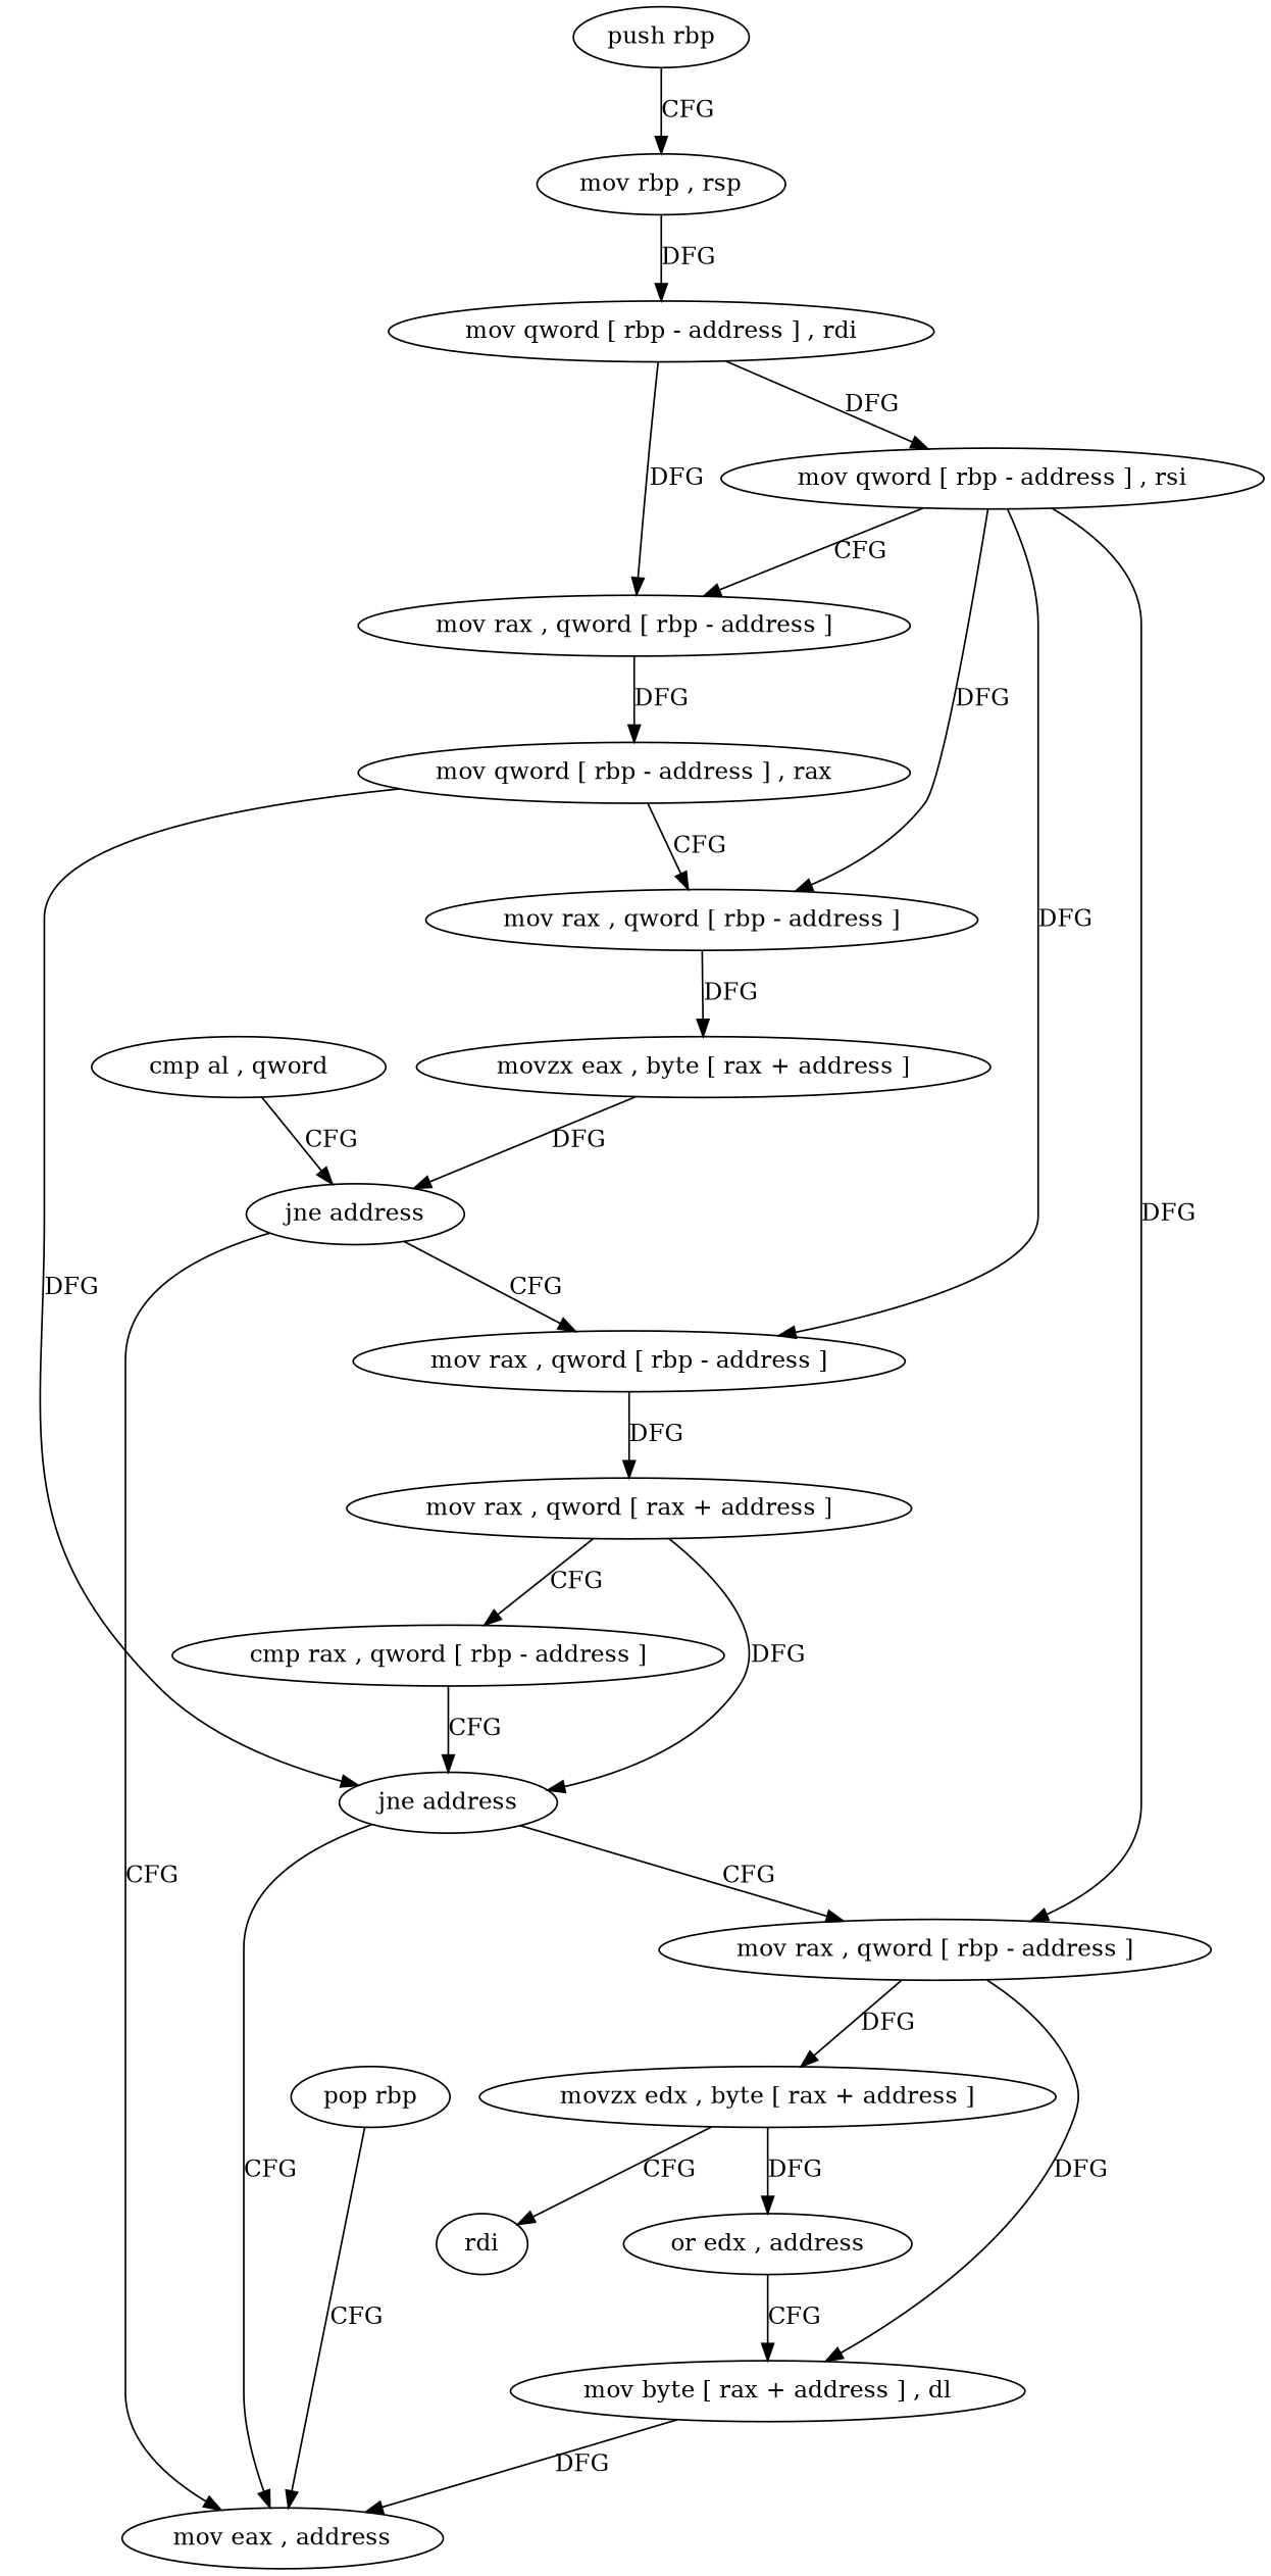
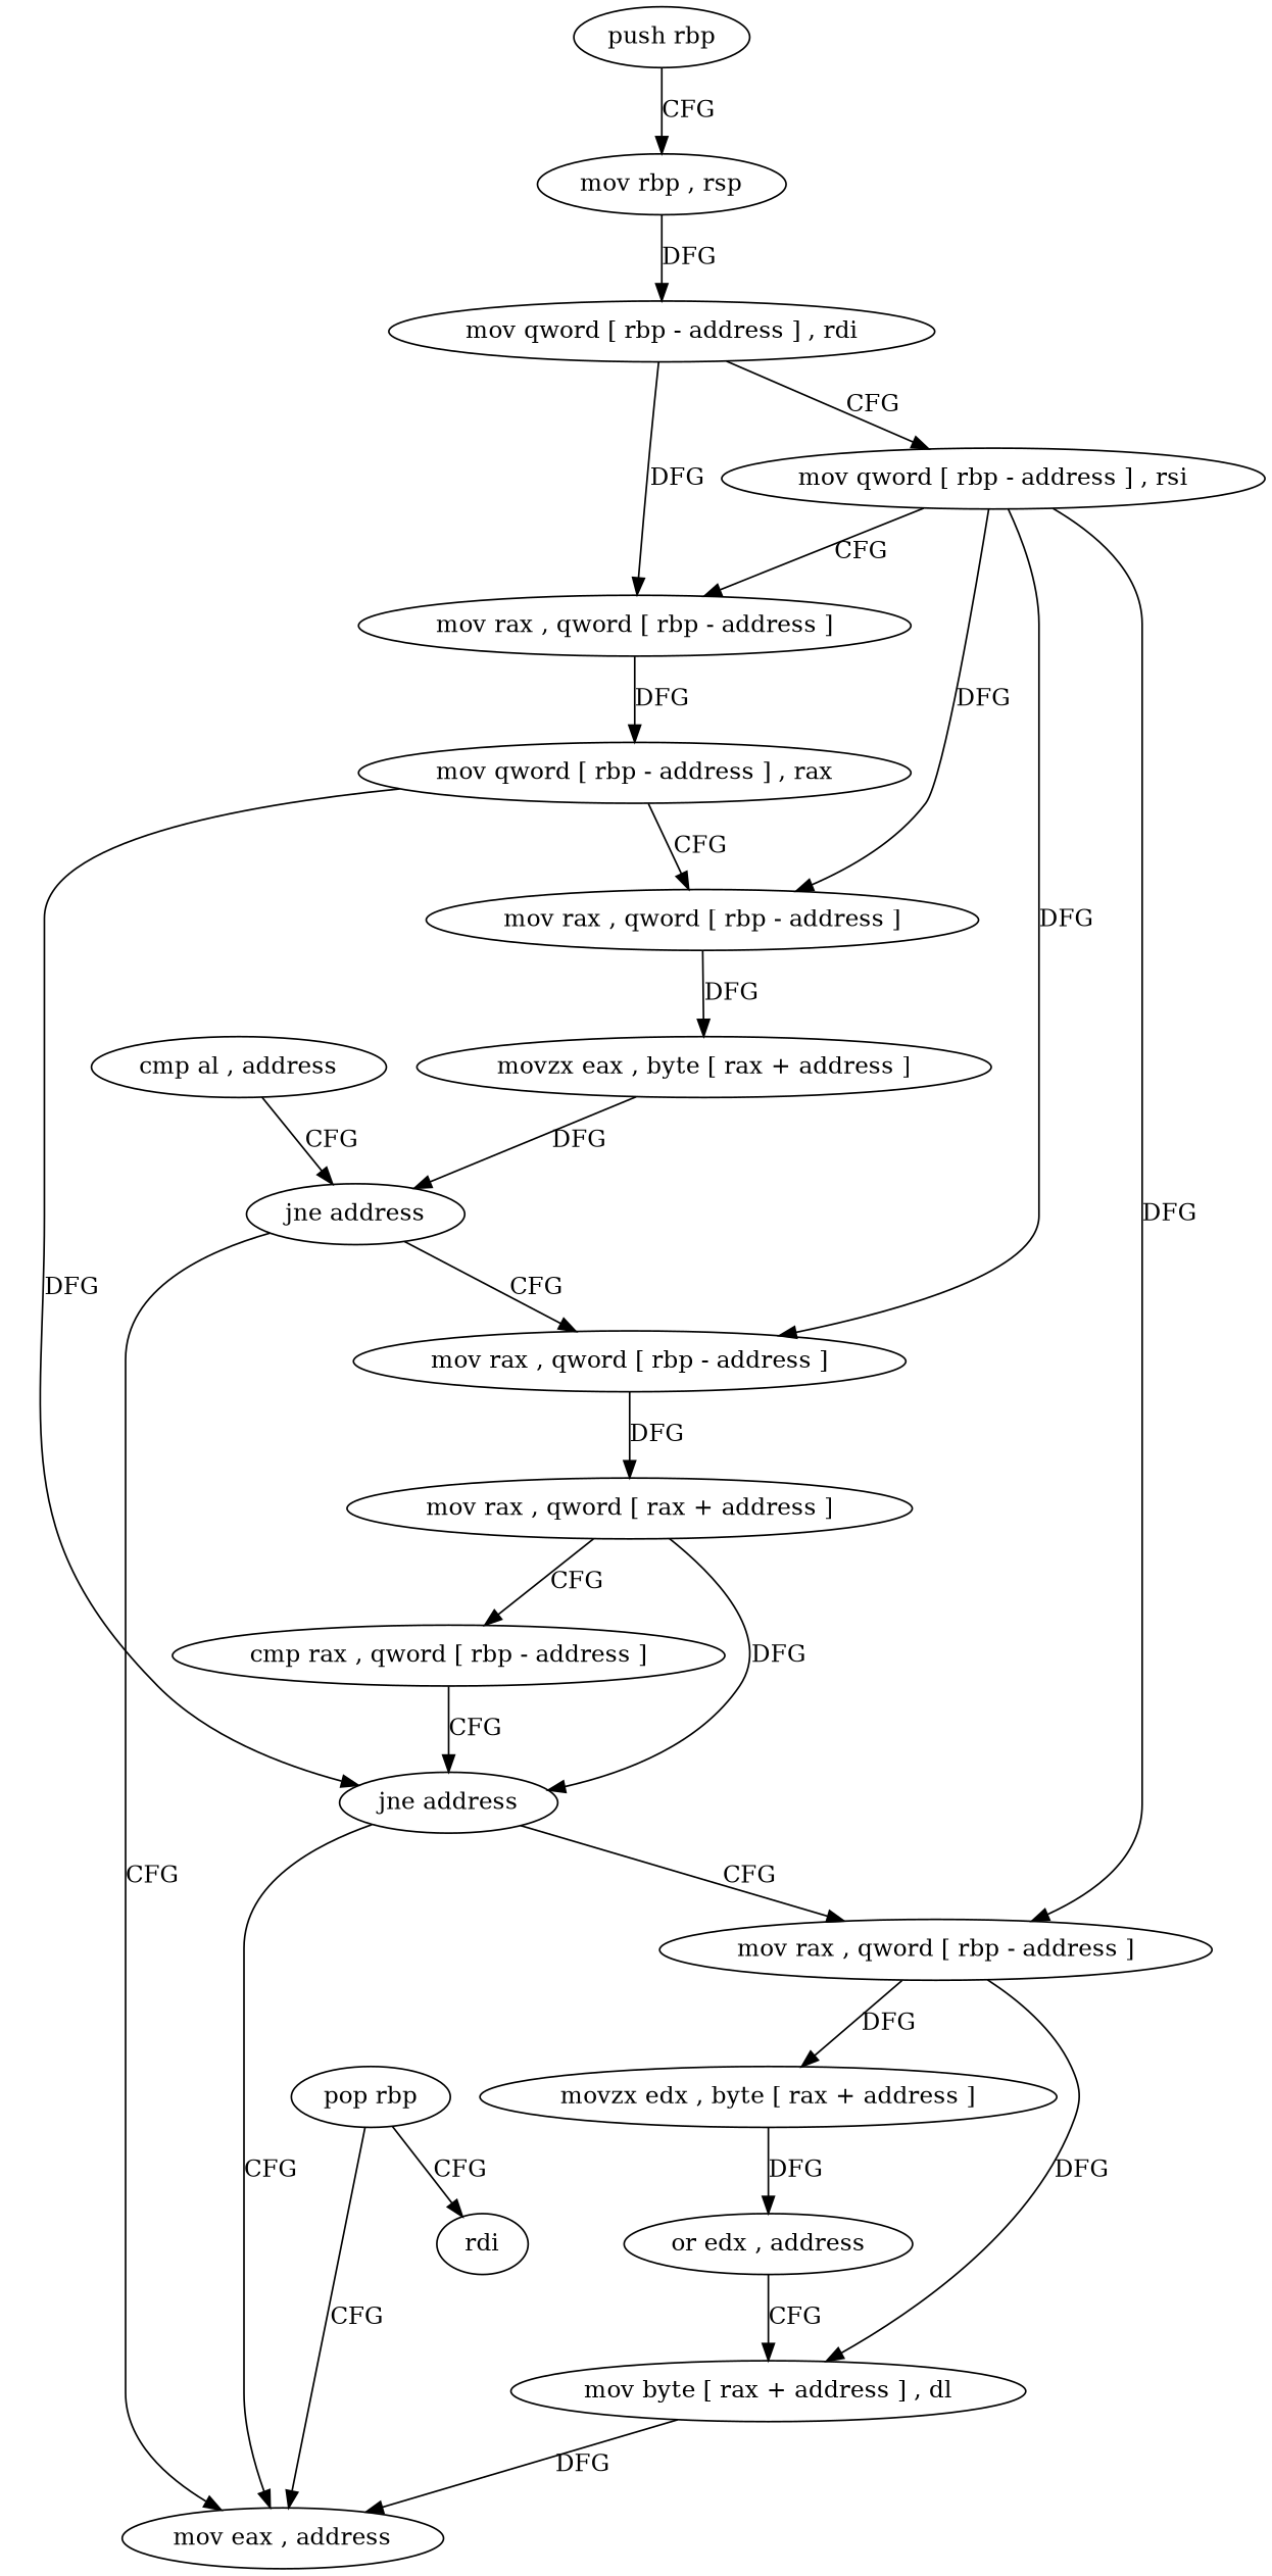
  digraph {
    n1 [label="push rbp"]
    n2 [label="mov rbp , rsp"]
    n3 [label="mov qword [ rbp - address ] , rdi"]
    n4 [label="mov qword [ rbp - address ] , rsi"]
    n5 [label="mov rax , qword [ rbp - address ]"]
    n6 [label="mov rax , qword [ rbp - address ]"]
    n7 [label="mov rax , qword [ rbp - address ]"]
    n8 [label="mov rax , qword [ rbp - address ]"]
    n9 [label="mov qword [ rbp - address ] , rax"]
    n10 [label="movzx eax , byte [ rax + address ]"]
    n11 [label="mov rax , qword [ rax + address ]"]
    n12 [label="movzx edx , byte [ rax + address ]"]
    n13 [label="mov byte [ rax + address ] , dl"]
    n14 [label="jne address"]
    n15 [label="mov eax , address"]
    n16 [label="jne address"]
-   n17 [label="cmp al , qword"]
+   n17 [label="cmp al , address"]
    n18 [label="pop rbp"]
    n19 [label=rdi]
    n20 [label="cmp rax , qword [ rbp - address ]"]
    n21 [label="or edx , address"]
    n1 -> n2 [label=CFG]
    n2 -> n3 [label=DFG]
-   n3 -> n4 [label=DFG]
+   n3 -> n4 [label=CFG]
    n3 -> n5 [label=DFG]
    n4 -> n5 [label=CFG]
    n4 -> n6 [label=DFG]
    n4 -> n7 [label=DFG]
    n4 -> n8 [label=DFG]
    n5 -> n9 [label=DFG]
    n6 -> n10 [label=DFG]
    n7 -> n11 [label=DFG]
    n8 -> n12 [label=DFG]
    n8 -> n13 [label=DFG]
    n9 -> n6 [label=CFG]
    n9 -> n14 [label=DFG]
    n10 -> n16 [label=DFG]
    n11 -> n14 [label=DFG]
    n11 -> n20 [label=CFG]
    n12 -> n21 [label=DFG]
    n13 -> n15 [label=DFG]
    n14 -> n8 [label=CFG]
    n14 -> n15 [label=CFG]
    n16 -> n7 [label=CFG]
    n16 -> n15 [label=CFG]
    n17 -> n16 [label=CFG]
    n18 -> n15 [label=CFG]
-   n12 -> n19 [label=CFG]
+   n18 -> n19 [label=CFG]
    n20 -> n14 [label=CFG]
    n21 -> n13 [label=CFG]
  }
